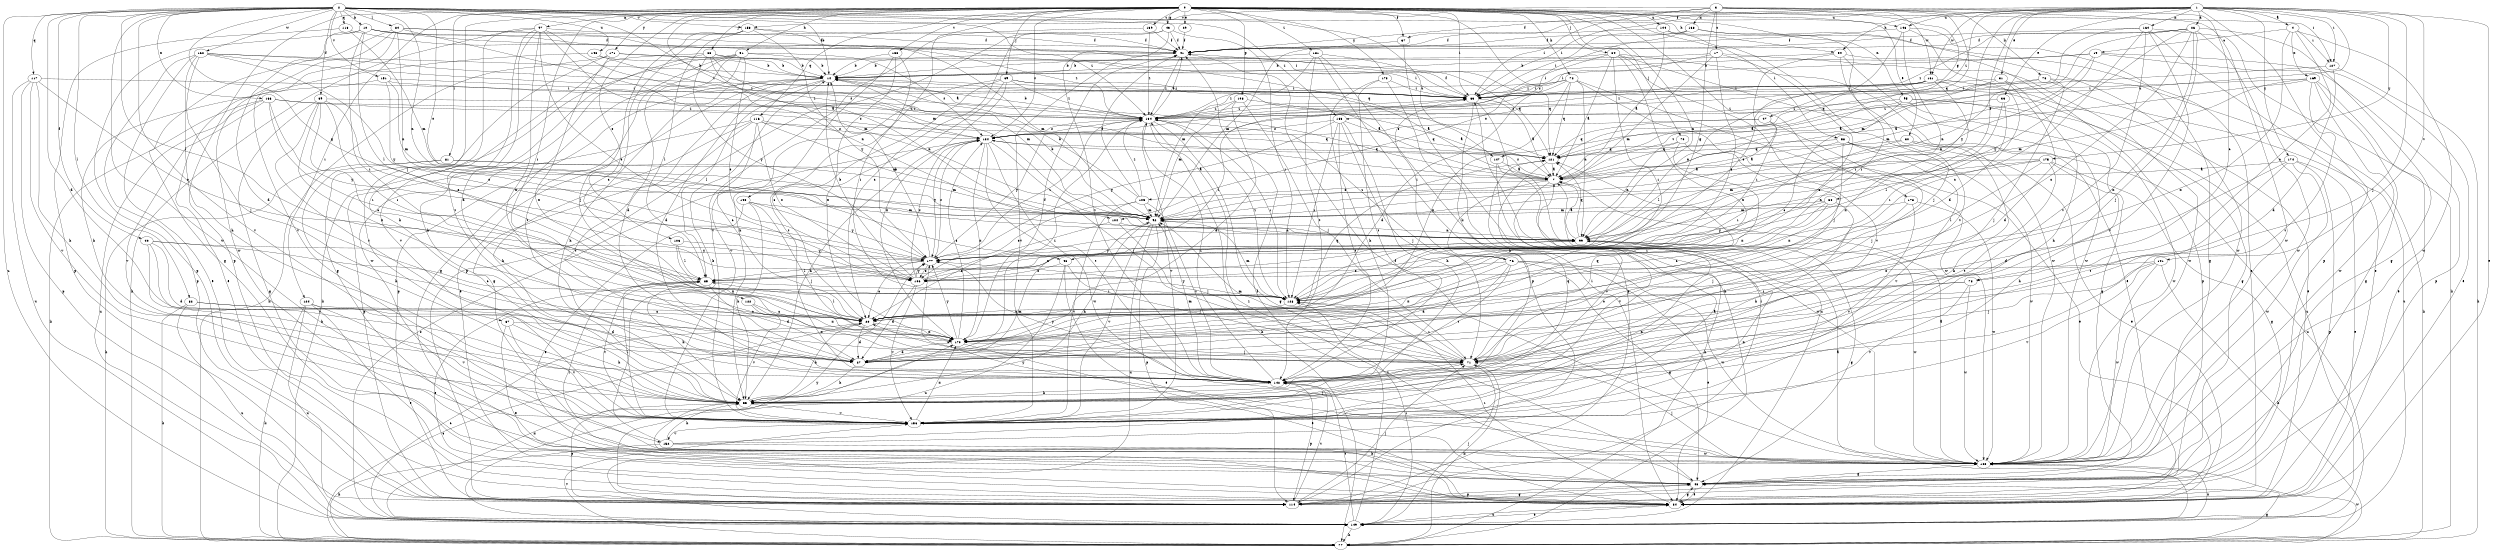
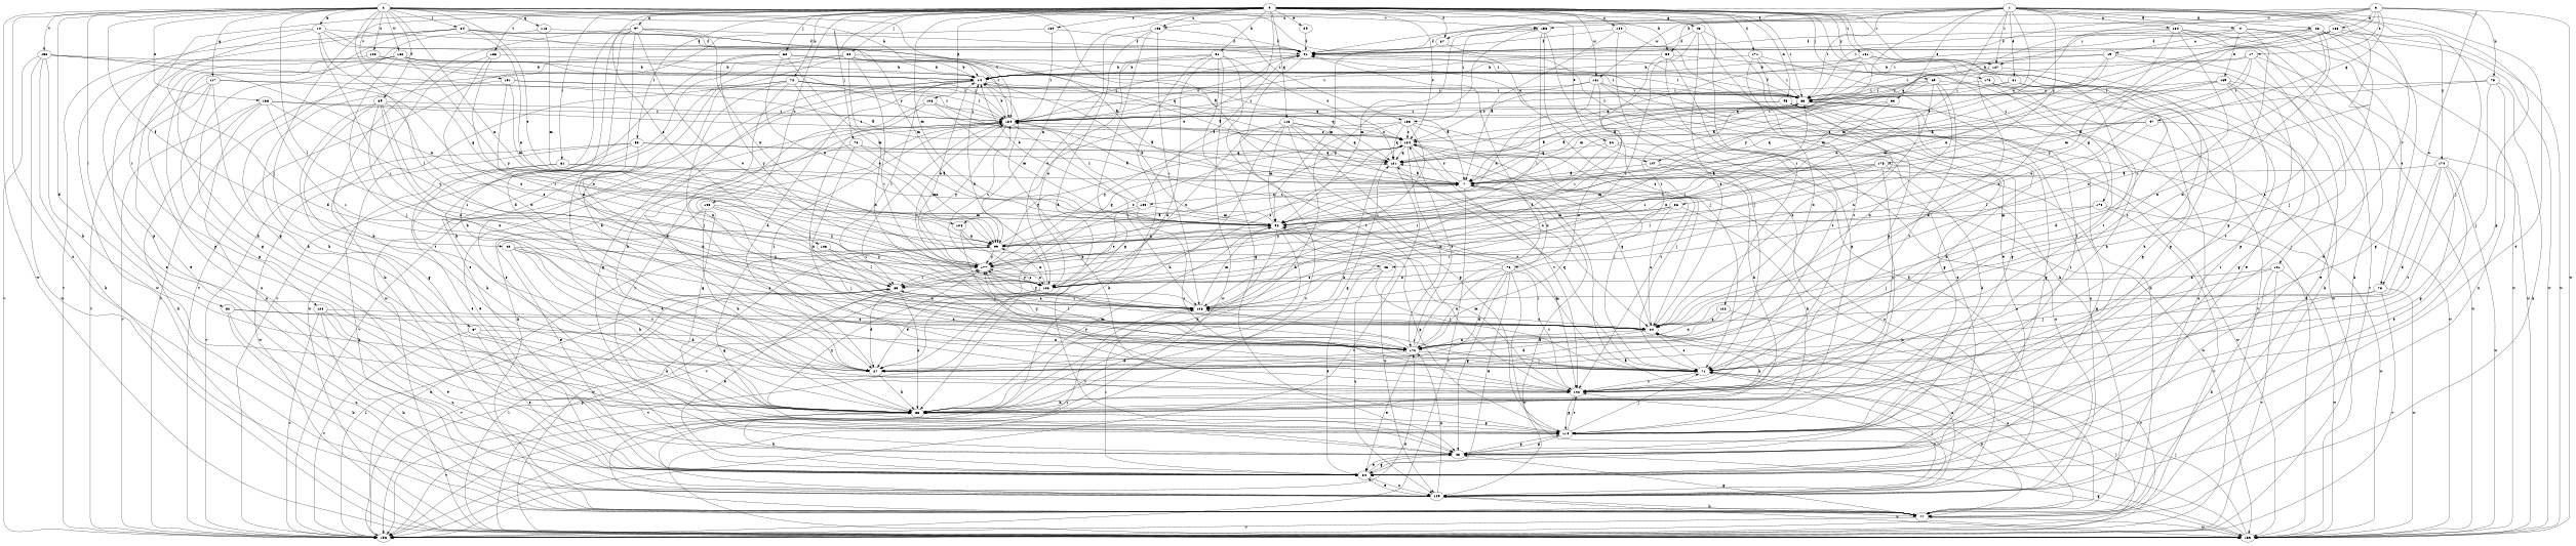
  strict digraph {
    0
    29
    30
    37
    43
    51
    58
    63
    64
    67
    68
    69
    70
    72
    81
    92
    95
    97
    99
    103
    104
    108
    114
    116
    122
    124
    127
    134
    138
    139
    143
    144
    146
    161
    171
    173
    178
    181
    41
    149
    121
    128
    55
    77
    20
    142
    14
    27
    163
    48
    106
    34
    7
    170
    156
    184
    177
    71
    85
    1
    4
    26
    31
    33
    38
    54
    141
    147
    164
    174
    175
    183
    n73 [label=78]
    19
    169
    2
    10
    39
    40
    46
    82
    84
    117
    118
    148
    151
    152
    153
    162
    166
    76
    105
    3
    17
    47
    73
    168
    0 -> 29 [label=e]
    0 -> 30 [label=e]
    0 -> 37 [label=f]
    0 -> 43 [label=g]
    0 -> 51 [label=h]
    0 -> 58 [label=i]
    0 -> 63 [label=i]
    0 -> 64 [label=j]
    0 -> 67 [label=j]
    0 -> 68 [label=j]
    0 -> 69 [label=j]
    0 -> 70 [label=j]
    0 -> 72 [label=k]
    0 -> 81 [label=l]
    0 -> 92 [label=m]
    0 -> 95 [label=n]
    0 -> 97 [label=n]
    0 -> 99 [label=n]
    0 -> 103 [label=o]
    0 -> 104 [label=o]
    0 -> 108 [label=p]
    0 -> 114 [label=p]
    0 -> 116 [label=q]
    0 -> 122 [label=r]
    0 -> 124 [label=r]
    0 -> 127 [label=r]
    0 -> 134 [label=s]
    0 -> 138 [label=t]
    0 -> 139 [label=t]
    0 -> 143 [label=u]
    0 -> 144 [label=u]
    0 -> 146 [label=u]
    0 -> 161 [label=w]
    0 -> 171 [label=y]
    0 -> 173 [label=y]
    0 -> 178 [label=z]
    0 -> 181 [label=z]
    29 -> 41 [label=f]
    30 -> 149 [label=u]
    30 -> 121 [label=q]
    30 -> 128 [label=r]
    30 -> 55 [label=h]
    37 -> 92 [label=m]
    37 -> 77 [label=k]
    43 -> 114 [label=p]
    43 -> 41 [label=f]
    43 -> 128 [label=r]
    43 -> 20 [label=c]
    43 -> 142 [label=t]
    51 -> 134 [label=s]
    51 -> 77 [label=k]
    51 -> 142 [label=t]
    51 -> 14 [label=b]
    51 -> 27 [label=d]
    51 -> 163 [label=w]
    51 -> 48 [label=g]
    51 -> 106 [label=o]
    58 -> 121 [label=q]
    58 -> 163 [label=w]
    58 -> 34 [label=e]
    58 -> 7 [label=a]
    58 -> 170 [label=x]
    58 -> 156 [label=v]
    63 -> 41 [label=f]
    63 -> 149 [label=u]
    63 -> 55 [label=h]
    63 -> 7 [label=a]
    63 -> 184 [label=z]
    64 -> 63 [label=i]
    64 -> 128 [label=r]
    64 -> 14 [label=b]
    64 -> 163 [label=w]
    64 -> 34 [label=e]
    64 -> 7 [label=a]
    64 -> 170 [label=x]
    64 -> 156 [label=v]
    67 -> 55 [label=h]
    67 -> 34 [label=e]
    67 -> 170 [label=x]
    67 -> 156 [label=v]
    68 -> 92 [label=m]
    68 -> 99 [label=n]
    68 -> 121 [label=q]
    68 -> 55 [label=h]
    68 -> 14 [label=b]
    68 -> 156 [label=v]
    68 -> 177 [label=y]
    69 -> 63 [label=i]
    69 -> 20 [label=c]
    69 -> 142 [label=t]
    69 -> 7 [label=a]
    69 -> 170 [label=x]
    69 -> 156 [label=v]
    69 -> 184 [label=z]
    70 -> 99 [label=n]
    70 -> 121 [label=q]
    70 -> 34 [label=e]
    70 -> 170 [label=x]
    72 -> 63 [label=i]
    72 -> 99 [label=n]
    72 -> 121 [label=q]
    72 -> 27 [label=d]
    72 -> 163 [label=w]
    72 -> 170 [label=x]
    72 -> 184 [label=z]
    72 -> 71 [label=j]
    81 -> 92 [label=m]
    81 -> 55 [label=h]
    81 -> 77 [label=k]
    81 -> 7 [label=a]
    92 -> 99 [label=n]
    92 -> 114 [label=p]
    92 -> 149 [label=u]
    92 -> 55 [label=h]
    92 -> 14 [label=b]
    92 -> 156 [label=v]
    95 -> 149 [label=u]
    95 -> 20 [label=c]
    95 -> 163 [label=w]
    95 -> 48 [label=g]
-   95 -> 7 [label=t]
+   95 -> 7 [label=a]
    95 -> 184 [label=z]
    97 -> 92 [label=m]
    97 -> 99 [label=n]
    97 -> 41 [label=f]
    97 -> 55 [label=h]
    97 -> 77 [label=k]
    97 -> 142 [label=t]
    97 -> 27 [label=d]
    97 -> 106 [label=o]
    97 -> 170 [label=x]
    99 -> 121 [label=q]
    99 -> 163 [label=w]
    99 -> 48 [label=g]
    99 -> 7 [label=a]
    99 -> 177 [label=y]
    103 -> 170 [label=x]
    103 -> 177 [label=y]
    103 -> 85 [label=l]
    104 -> 99 [label=n]
    104 -> 20 [label=c]
    104 -> 71 [label=j]
    108 -> 92 [label=m]
    108 -> 27 [label=d]
    108 -> 7 [label=a]
    108 -> 184 [label=z]
    108 -> 71 [label=j]
    114 -> 63 [label=i]
    114 -> 142 [label=t]
    114 -> 48 [label=g]
    114 -> 177 [label=y]
    114 -> 71 [label=j]
    116 -> 92 [label=m]
    116 -> 114 [label=p]
    116 -> 134 [label=s]
    116 -> 121 [label=q]
    116 -> 55 [label=h]
    116 -> 20 [label=c]
    116 -> 142 [label=t]
    116 -> 106 [label=o]
    122 -> 20 [label=c]
    122 -> 170 [label=x]
    122 -> 156 [label=v]
    124 -> 149 [label=u]
    124 -> 77 [label=k]
    124 -> 20 [label=c]
    124 -> 34 [label=e]
    124 -> 156 [label=v]
    127 -> 121 [label=q]
    127 -> 77 [label=k]
    127 -> 27 [label=d]
    134 -> 121 [label=q]
    134 -> 55 [label=h]
    134 -> 142 [label=t]
    134 -> 163 [label=w]
    134 -> 170 [label=x]
    134 -> 177 [label=y]
    134 -> 71 [label=j]
    138 -> 128 [label=r]
    138 -> 55 [label=h]
    138 -> 14 [label=b]
    138 -> 170 [label=x]
    139 -> 41 [label=f]
    139 -> 156 [label=v]
    139 -> 184 [label=z]
    143 -> 92 [label=m]
    143 -> 55 [label=h]
    143 -> 34 [label=e]
    143 -> 177 [label=y]
    143 -> 71 [label=j]
    144 -> 41 [label=f]
    144 -> 34 [label=e]
    144 -> 7 [label=a]
    144 -> 71 [label=j]
    146 -> 41 [label=f]
    146 -> 128 [label=r]
    146 -> 27 [label=d]
    146 -> 48 [label=g]
    146 -> 106 [label=o]
    161 -> 63 [label=i]
    161 -> 99 [label=n]
    161 -> 134 [label=s]
    161 -> 48 [label=g]
    161 -> 34 [label=e]
    161 -> 170 [label=x]
    161 -> 184 [label=z]
    171 -> 63 [label=i]
    171 -> 77 [label=k]
    171 -> 14 [label=b]
    171 -> 48 [label=g]
    171 -> 170 [label=x]
    173 -> 63 [label=i]
    173 -> 114 [label=p]
    173 -> 55 [label=h]
    173 -> 142 [label=t]
    178 -> 92 [label=m]
    178 -> 163 [label=w]
    178 -> 156 [label=v]
    178 -> 71 [label=j]
    181 -> 92 [label=m]
    181 -> 114 [label=p]
    181 -> 121 [label=q]
    181 -> 142 [label=t]
    181 -> 14 [label=b]
    181 -> 34 [label=i]
    41 -> 14 [label=b]
    41 -> 156 [label=v]
    41 -> 184 [label=z]
    149 -> 134 [label=s]
    149 -> 41 [label=f]
    149 -> 128 [label=r]
    149 -> 77 [label=k]
    149 -> 20 [label=c]
    149 -> 142 [label=t]
    149 -> 34 [label=e]
    149 -> 7 [label=a]
    149 -> 170 [label=x]
    149 -> 71 [label=j]
    121 -> 7 [label=a]
    121 -> 156 [label=v]
    128 -> 92 [label=m]
    128 -> 20 [label=c]
    128 -> 184 [label=z]
    128 -> 177 [label=y]
    55 -> 92 [label=m]
    55 -> 114 [label=p]
    55 -> 121 [label=q]
    55 -> 156 [label=v]
    77 -> 20 [label=c]
    77 -> 163 [label=w]
    77 -> 48 [label=g]
    77 -> 156 [label=v]
    20 -> 121 [label=q]
    20 -> 55 [label=h]
    20 -> 27 [label=d]
    20 -> 170 [label=x]
    20 -> 85 [label=l]
    142 -> 92 [label=m]
    142 -> 114 [label=p]
    142 -> 55 [label=h]
    142 -> 184 [label=z]
    142 -> 177 [label=y]
    14 -> 63 [label=i]
    14 -> 114 [label=p]
    14 -> 55 [label=h]
    14 -> 27 [label=d]
    14 -> 48 [label=g]
    14 -> 34 [label=e]
    14 -> 7 [label=a]
    14 -> 85 [label=l]
    27 -> 55 [label=h]
    27 -> 184 [label=z]
    163 -> 41 [label=f]
    163 -> 149 [label=u]
    163 -> 48 [label=g]
    163 -> 7 [label=a]
    163 -> 177 [label=y]
    163 -> 71 [label=j]
    163 -> 85 [label=l]
    48 -> 114 [label=p]
    48 -> 34 [label=e]
    48 -> 184 [label=z]
    106 -> 63 [label=i]
    106 -> 99 [label=n]
    106 -> 134 [label=s]
    106 -> 14 [label=b]
    106 -> 27 [label=d]
    106 -> 156 [label=v]
    106 -> 177 [label=y]
    34 -> 149 [label=u]
    34 -> 128 [label=r]
    34 -> 55 [label=h]
    34 -> 48 [label=g]
    7 -> 134 [label=s]
    7 -> 156 [label=v]
    7 -> 76 [label=k]
    7 -> 105 [label=o]
    170 -> 134 [label=s]
    170 -> 41 [label=f]
    170 -> 27 [label=d]
    170 -> 34 [label=e]
    170 -> 177 [label=y]
    170 -> 71 [label=j]
    156 -> 99 [label=n]
    156 -> 170 [label=x]
    156 -> 71 [label=j]
    156 -> 85 [label=l]
    184 -> 134 [label=s]
    184 -> 41 [label=f]
    184 -> 128 [label=r]
    184 -> 77 [label=k]
    184 -> 14 [label=b]
    184 -> 48 [label=g]
    184 -> 156 [label=v]
    184 -> 177 [label=y]
    177 -> 134 [label=s]
    177 -> 20 [label=c]
    177 -> 14 [label=b]
    177 -> 106 [label=o]
    177 -> 184 [label=z]
    177 -> 85 [label=l]
    71 -> 92 [label=m]
    71 -> 121 [label=q]
    71 -> 128 [label=r]
    71 -> 77 [label=k]
    71 -> 20 [label=c]
    71 -> 142 [label=t]
    85 -> 128 [label=r]
    85 -> 55 [label=h]
    85 -> 27 [label=d]
    85 -> 34 [label=e]
    85 -> 156 [label=v]
    1 -> 37 [label=f]
    1 -> 63 [label=i]
    1 -> 114 [label=p]
    1 -> 127 [label=r]
    1 -> 146 [label=u]
    1 -> 161 [label=w]
    1 -> 34 [label=e]
    1 -> 177 [label=y]
    1 -> 71 [label=j]
    1 -> 4 [label=a]
    1 -> 26 [label=d]
    1 -> 31 [label=e]
    1 -> 33 [label=e]
    1 -> 38 [label=f]
    1 -> 54 [label=h]
    1 -> 141 [label=t]
    1 -> 147 [label=u]
    1 -> 164 [label=x]
    1 -> 174 [label=y]
    1 -> 175 [label=y]
    1 -> 183 [label=z]
    4 -> 127 [label=r]
    4 -> 163 [label=w]
    4 -> 170 [label=x]
    4 -> n73 [label=c]
    4 -> 19 [label=c]
    4 -> 169 [label=x]
    26 -> 99 [label=n]
    26 -> 41 [label=f]
    26 -> 20 [label=c]
    26 -> 163 [label=w]
    26 -> 48 [label=g]
    26 -> 170 [label=x]
    26 -> 184 [label=z]
    26 -> 177 [label=y]
    26 -> 71 [label=j]
    31 -> 63 [label=i]
    31 -> 55 [label=h]
    31 -> 27 [label=d]
    31 -> 7 [label=a]
    33 -> 128 [label=r]
    33 -> 184 [label=z]
    33 -> 85 [label=l]
    38 -> 92 [label=m]
    38 -> 128 [label=r]
    38 -> 55 [label=h]
    38 -> 20 [label=c]
    38 -> 177 [label=y]
    54 -> 114 [label=p]
    54 -> 128 [label=r]
    54 -> 142 [label=t]
    54 -> 14 [label=b]
    54 -> 163 [label=w]
    141 -> 77 [label=k]
    141 -> 163 [label=w]
    141 -> 106 [label=o]
    141 -> 156 [label=v]
    141 -> 71 [label=j]
    147 -> 77 [label=k]
    147 -> 163 [label=w]
    147 -> 7 [label=a]
    164 -> 92 [label=m]
    164 -> 41 [label=f]
    164 -> 77 [label=k]
    164 -> 20 [label=c]
    164 -> 142 [label=t]
    164 -> 34 [label=e]
    164 -> 156 [label=v]
    174 -> 114 [label=p]
    174 -> 142 [label=t]
    174 -> 27 [label=d]
    174 -> 163 [label=w]
    174 -> 34 [label=e]
    174 -> 7 [label=a]
    175 -> 92 [label=m]
    175 -> 99 [label=n]
    175 -> 55 [label=h]
    175 -> 142 [label=t]
    175 -> 48 [label=g]
    175 -> 7 [label=a]
    175 -> 85 [label=l]
    183 -> 134 [label=s]
    183 -> 121 [label=q]
    183 -> 128 [label=r]
    183 -> 55 [label=h]
    183 -> 142 [label=t]
    183 -> 177 [label=y]
    183 -> 71 [label=j]
    n73 -> 128 [label=r]
    n73 -> 20 [label=c]
    n73 -> 163 [label=w]
    n73 -> 156 [label=v]
    19 -> 63 [label=i]
    19 -> 92 [label=m]
    19 -> 99 [label=n]
    19 -> 114 [label=p]
    19 -> 14 [label=b]
    19 -> 34 [label=e]
    169 -> 63 [label=i]
    169 -> 92 [label=m]
    169 -> 142 [label=t]
    169 -> 163 [label=w]
    169 -> 48 [label=g]
    169 -> 34 [label=e]
    169 -> 7 [label=a]
    2 -> 99 [label=n]
    2 -> 104 [label=o]
    2 -> 149 [label=u]
    2 -> 14 [label=b]
    2 -> 27 [label=d]
    2 -> 163 [label=w]
    2 -> 7 [label=a]
    2 -> 184 [label=z]
    2 -> 85 [label=l]
    2 -> 54 [label=h]
    2 -> 147 [label=u]
    2 -> 183 [label=z]
    2 -> 10 [label=b]
    2 -> 39 [label=f]
    2 -> 40 [label=f]
    2 -> 46 [label=g]
    2 -> 82 [label=l]
    2 -> 84 [label=l]
    2 -> 117 [label=q]
    2 -> 118 [label=q]
    2 -> 148 [label=u]
    2 -> 151 [label=v]
    2 -> 152 [label=v]
    2 -> 153 [label=v]
    2 -> 162 [label=w]
    2 -> 166 [label=x]
    10 -> 114 [label=p]
    10 -> 41 [label=f]
    10 -> 121 [label=q]
    10 -> 128 [label=r]
    10 -> 27 [label=d]
    10 -> 184 [label=z]
    10 -> 85 [label=l]
    39 -> 128 [label=r]
    39 -> 20 [label=c]
    39 -> 142 [label=t]
    39 -> 48 [label=g]
    39 -> 106 [label=o]
    39 -> 170 [label=x]
    39 -> 184 [label=z]
    40 -> 55 [label=h]
    40 -> 20 [label=c]
    40 -> 142 [label=t]
    40 -> 27 [label=d]
    40 -> 177 [label=y]
    46 -> 149 [label=u]
    46 -> 106 [label=o]
    46 -> 34 [label=e]
    46 -> 71 [label=j]
    82 -> 149 [label=u]
    82 -> 77 [label=k]
    82 -> 20 [label=c]
    82 -> 27 [label=d]
    84 -> 63 [label=i]
    84 -> 99 [label=n]
    84 -> 41 [label=f]
    84 -> 163 [label=w]
    84 -> 48 [label=g]
    84 -> 7 [label=a]
    84 -> 156 [label=v]
    117 -> 63 [label=i]
    117 -> 114 [label=p]
    117 -> 149 [label=u]
    117 -> 55 [label=h]
    117 -> 106 [label=o]
    117 -> 156 [label=v]
    118 -> 92 [label=m]
    118 -> 114 [label=p]
    118 -> 41 [label=f]
    148 -> 134 [label=s]
    148 -> 14 [label=b]
    148 -> 34 [label=e]
    151 -> 63 [label=i]
    151 -> 92 [label=m]
    151 -> 55 [label=h]
    151 -> 106 [label=o]
    151 -> 184 [label=z]
    152 -> 99 [label=n]
    152 -> 55 [label=h]
    152 -> 77 [label=k]
    152 -> 14 [label=b]
    152 -> 163 [label=w]
    152 -> 7 [label=a]
-   156 -> 152 [label=v]
+   152 -> 156 [label=v]
    153 -> 92 [label=m]
    153 -> 41 [label=f]
    153 -> 20 [label=c]
    153 -> 177 [label=y]
    153 -> 71 [label=j]
    153 -> 85 [label=l]
    162 -> 63 [label=i]
    162 -> 114 [label=p]
    162 -> 55 [label=h]
    162 -> 14 [label=b]
    162 -> 34 [label=e]
    162 -> 184 [label=z]
    162 -> 177 [label=y]
    162 -> 71 [label=j]
    166 -> 134 [label=s]
    166 -> 149 [label=u]
    166 -> 128 [label=r]
    166 -> 77 [label=k]
    166 -> 156 [label=v]
    166 -> 184 [label=z]
    166 -> 177 [label=y]
    76 -> 63 [label=i]
    76 -> 142 [label=t]
    76 -> 27 [label=d]
    76 -> 163 [label=w]
    76 -> 48 [label=g]
    76 -> 106 [label=o]
    76 -> 34 [label=e]
    76 -> 170 [label=x]
    76 -> 184 [label=z]
    105 -> 92 [label=m]
    105 -> 41 [label=f]
    105 -> 142 [label=t]
    105 -> 14 [label=b]
    105 -> 106 [label=o]
    105 -> 156 [label=v]
    105 -> 184 [label=z]
    3 -> 63 [label=i]
    3 -> 41 [label=f]
    3 -> 121 [label=q]
    3 -> 163 [label=w]
    3 -> n73 [label=c]
    3 -> 46 [label=g]
    3 -> 153 [label=v]
    3 -> 17 [label=c]
    3 -> 47 [label=g]
    3 -> 73 [label=k]
    3 -> 168 [label=x]
    17 -> 92 [label=m]
    17 -> 20 [label=c]
    17 -> 14 [label=b]
    17 -> 163 [label=w]
    17 -> 106 [label=o]
    17 -> 184 [label=z]
    47 -> 134 [label=s]
    47 -> 121 [label=q]
    47 -> 71 [label=j]
    47 -> 85 [label=l]
    73 -> 63 [label=i]
    73 -> 149 [label=u]
    73 -> 77 [label=k]
    73 -> 7 [label=a]
    73 -> 71 [label=j]
    168 -> 63 [label=i]
    168 -> 134 [label=s]
    168 -> 41 [label=f]
    168 -> 128 [label=r]
    168 -> 163 [label=w]
  }
